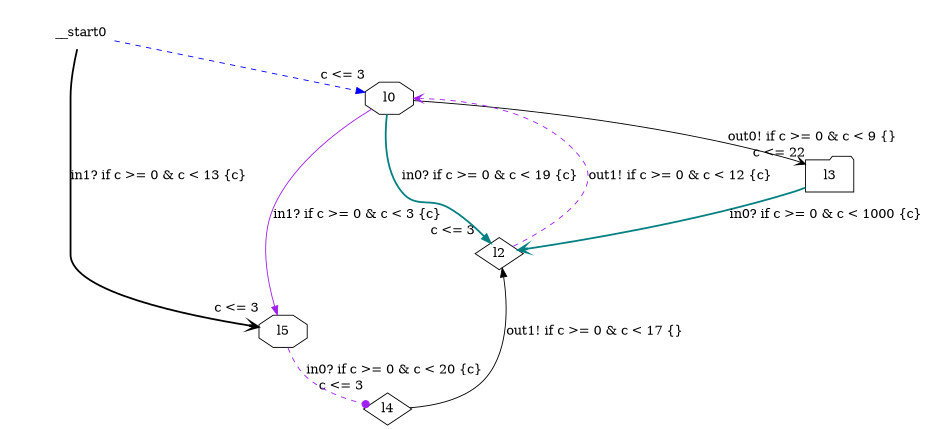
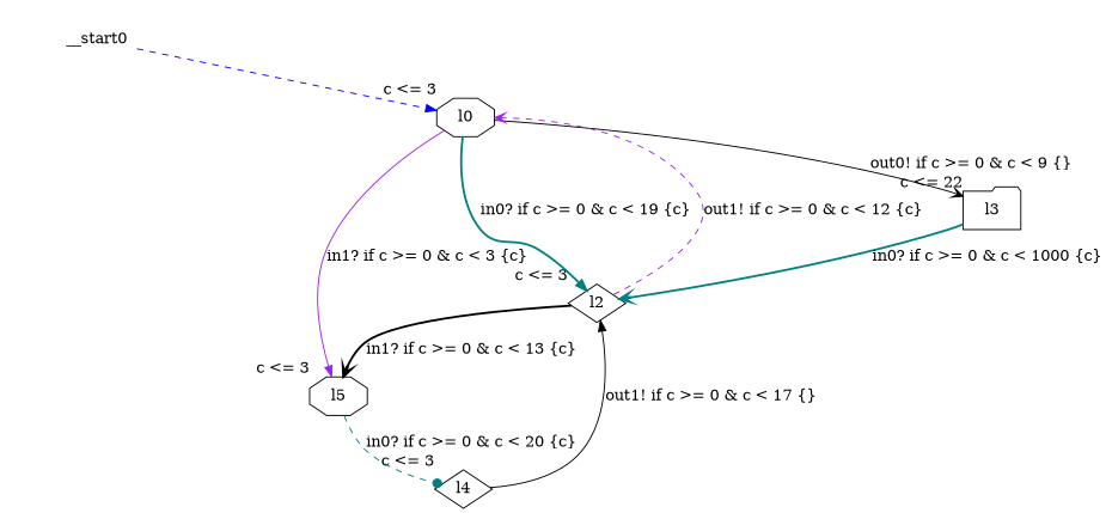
  digraph {
    node [shape=octagon margin=0 xlabel="c <= 3"]
    edge [arrowhead=normal color=black style=dashed]
    __start0 [shape=none margin="" xlabel=""]
    n2 [label=l0]
    n3 [label=l2 shape=diamond]
    n4 [label=l3 shape=folder xlabel="c <= 22"]
    n5 [label=l5]
    n6 [label=l4 shape=diamond]
    __start0 -> n2 [color=blue]
    n2 -> n3 [color=teal label="in0? if c >= 0 & c < 19 {c} " style=bold]
    n2 -> n4 [arrowhead=vee label="out0! if c >= 0 & c < 9 {} " style=solid]
    n2 -> n5 [color=purple label="in1? if c >= 0 & c < 3 {c} " style=solid]
    n3 -> n2 [arrowhead=vee color=purple label="out1! if c >= 0 & c < 12 {c} "]
-   __start0 -> n5 [arrowhead=vee label="in1? if c >= 0 & c < 13 {c} " style=bold]
+   n3 -> n5 [arrowhead=vee label="in1? if c >= 0 & c < 13 {c} " style=bold]
    n4 -> n3 [arrowhead=vee color=teal label="in0? if c >= 0 & c < 1000 {c} " style=bold]
-   n5 -> n6 [arrowhead=dot color=purple label="in0? if c >= 0 & c < 20 {c} "]
+   n5 -> n6 [arrowhead=dot color=teal label="in0? if c >= 0 & c < 20 {c} "]
    n6 -> n3 [label="out1! if c >= 0 & c < 17 {} " style=solid]
  }
